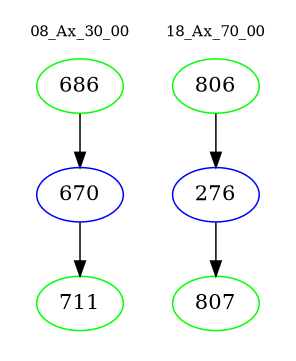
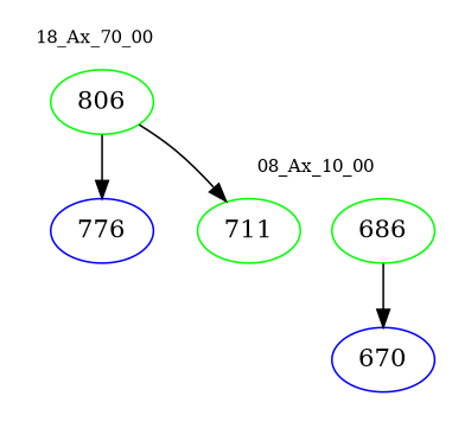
  digraph {
    node [color=green]
    edge [color=black]
    n1 [label=686]
    n2 [color=blue label=670]
    n3 [label=711]
    n4 [label=806]
-   n5 [color=blue label=276]
-   n6 [label=807]
+   n5 [color=blue label=776]
    subgraph cluster_1 {
      color=white
      fontsize=10
-     label="08_Ax_30_00"
+     label="08_Ax_10_00"
      n1
      n2
      n3
    }
    subgraph cluster_2 {
      color=white
      fontsize=10
      label="18_Ax_70_00"
      n4
      n5
-     n6
    }
    n1 -> n2
-   n2 -> n3
+   n4 -> n3
    n4 -> n5
-   n5 -> n6
  }
